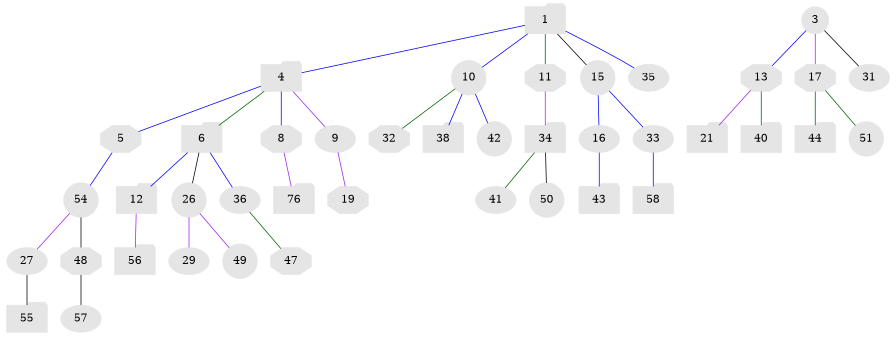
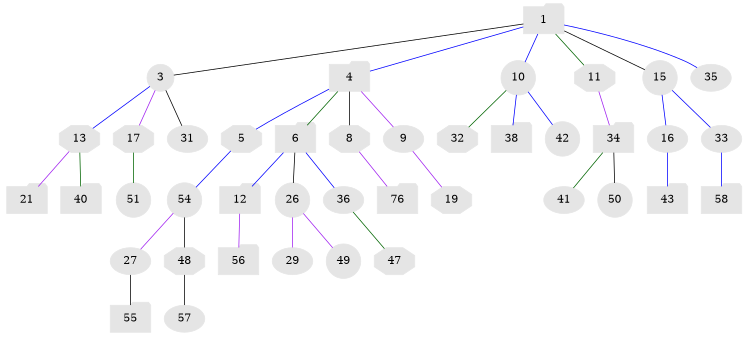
  graph {
    node [color=gray90 shape=folder style=filled]
    edge [color=blue]
    1 [super="+2"]
    3 [shape=circle super="+14"]
    4 [super="+39"]
    10 [shape=circle super="+25"]
    11 [shape=octagon]
    15 [shape=circle]
    35 [shape=ellipse]
    13 [shape=octagon super="+18"]
    17 [shape=octagon super="+28"]
    31 [shape=ellipse]
    5 [shape=octagon super="+22"]
    6 [super="+7"]
    8 [shape=octagon]
    9 [shape=ellipse]
    32 [shape=octagon]
    38
    42 [shape=circle super="+59"]
    34 [super="+54"]
    16 [shape=ellipse super="+23"]
    33 [shape=ellipse]
    21
    40
-   44
    51 [shape=circle super="+60"]
    n25 [label=54 shape=circle]
    12 [super="+61"]
    26 [shape=circle super="+45"]
    36 [shape=ellipse super="+37"]
    n29 [label=76]
    19 [shape=octagon super="+20"]
    27 [shape=ellipse super="+30"]
    48 [shape=octagon]
    56
    29 [shape=ellipse super="+53"]
    49 [shape=circle]
    47 [shape=octagon]
    41 [shape=ellipse super="+52"]
    50 [shape=circle]
    43
    58
    55
    57 [shape=ellipse]
+   1 -- 3 [color=black]
    1 -- 4
    1 -- 10
    1 -- 11 [color=darkgreen]
    1 -- 15 [color=black]
    1 -- 35
    3 -- 13
    3 -- 17 [color=purple]
    3 -- 31 [color=black]
    4 -- 5
    4 -- 6 [color=darkgreen]
-   4 -- 8
+   4 -- 8 [color=black]
    4 -- 9 [color=purple]
    10 -- 32 [color=darkgreen]
    10 -- 38
    10 -- 42
    11 -- 34 [color=purple]
    15 -- 16
    15 -- 33
    13 -- 21 [color=purple]
    13 -- 40 [color=darkgreen]
-   17 -- 44 [color=darkgreen]
    17 -- 51 [color=darkgreen]
    5 -- n25
    6 -- 12
    6 -- 26 [color=black]
    6 -- 36
    8 -- n29 [color=purple]
    9 -- 19 [color=purple]
    34 -- 41 [color=darkgreen]
    34 -- 50 [color=black]
    16 -- 43
    33 -- 58
    n25 -- 27 [color=purple]
    n25 -- 48 [color=black]
    12 -- 56 [color=purple]
    26 -- 29 [color=purple]
    26 -- 49 [color=purple]
    36 -- 47 [color=darkgreen]
    27 -- 55 [color=black]
    48 -- 57 [color=black]
  }
